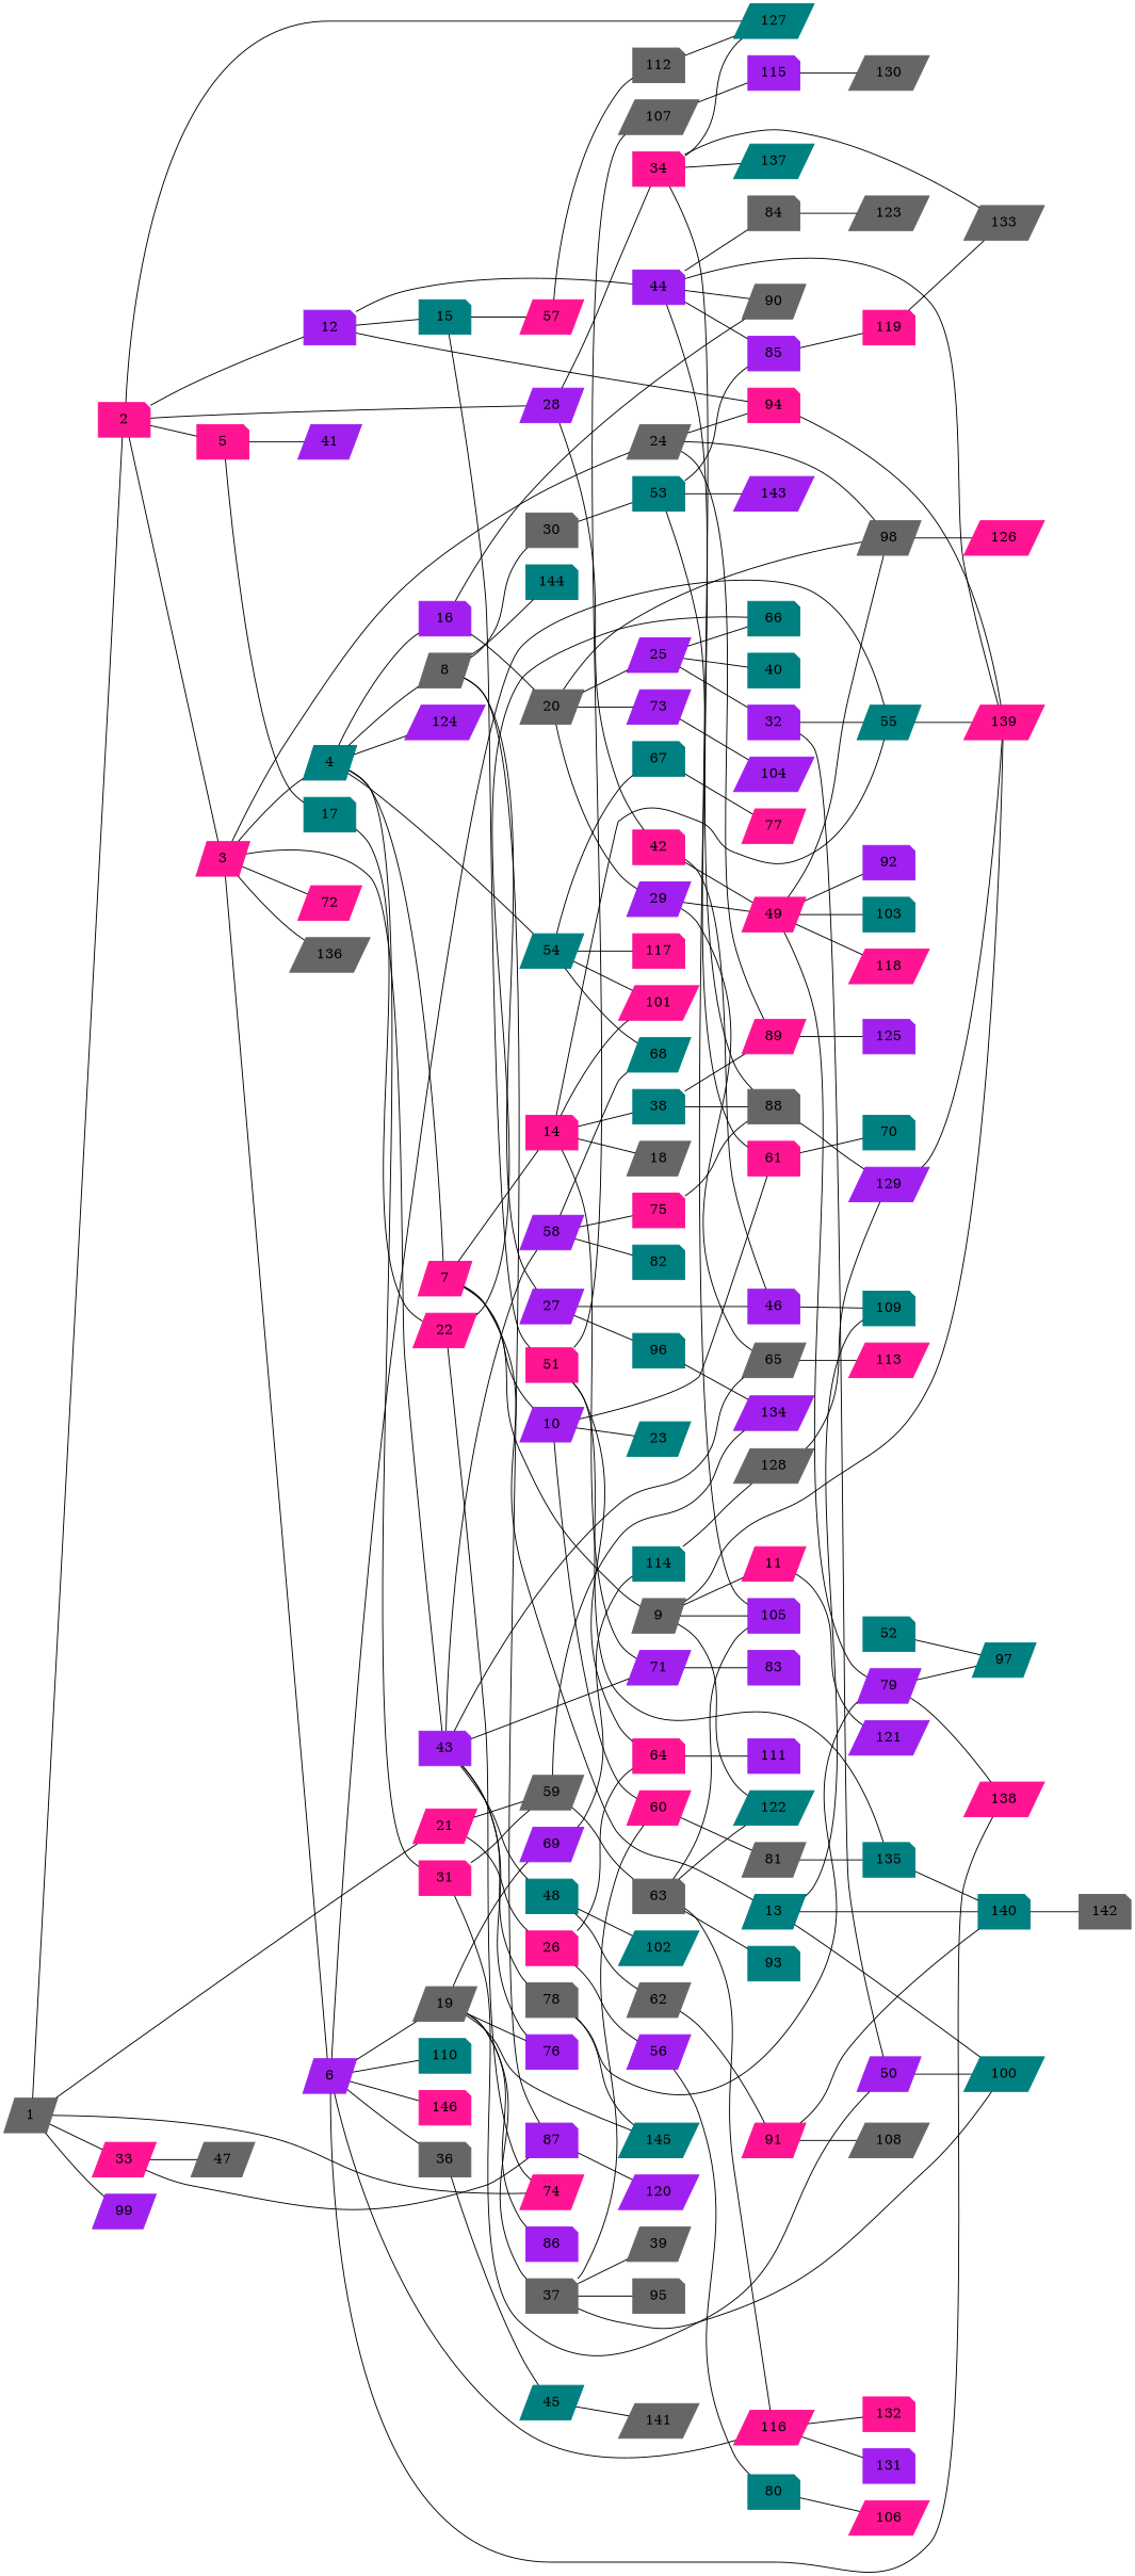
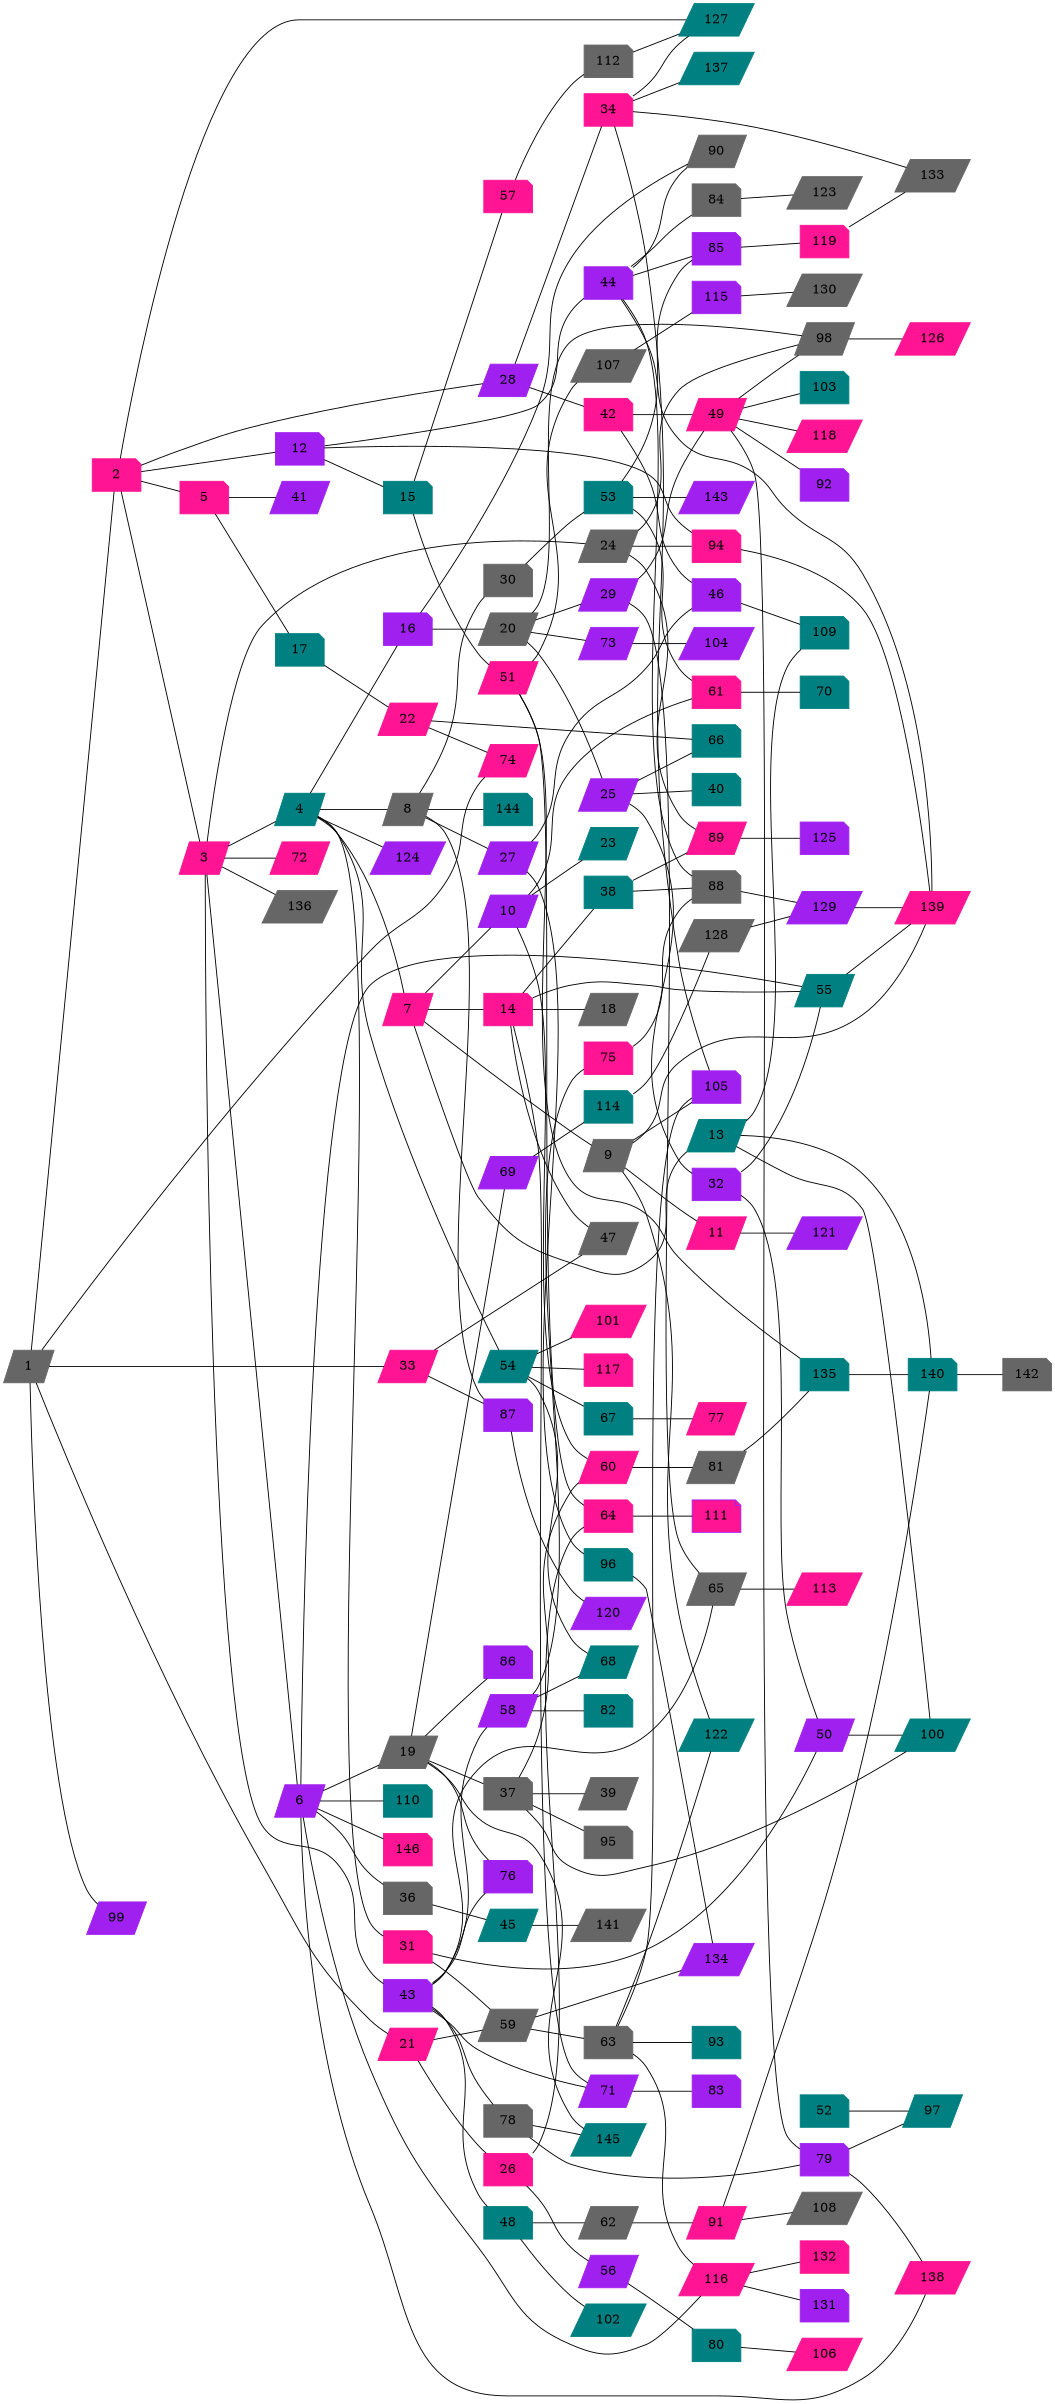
  graph {
    rankdir=LR
    node [color=purple shape=parallelogram style=filled]
    1 [color=gray40]
    2 [color=deeppink shape=note]
    21 [color=deeppink]
    33 [color=deeppink]
    74 [color=deeppink]
    99
    3 [color=deeppink]
    5 [color=deeppink shape=note]
    12 [shape=note]
    28
    127 [color=teal]
    26 [color=deeppink shape=note]
    59 [color=gray40]
    87 [shape=note]
    47 [color=gray40]
    4 [color=teal]
    6
    24 [color=gray40]
    43 [shape=note]
    72 [color=deeppink]
    136 [color=gray40]
    17 [color=teal shape=note]
    41
    15 [color=teal shape=note]
    44 [shape=note]
    94 [color=deeppink shape=note]
    34 [color=deeppink shape=note]
    42 [color=deeppink shape=note]
    7 [color=deeppink]
    8 [color=gray40]
    16 [shape=note]
    31 [color=deeppink shape=note]
    54 [color=teal]
    124
    19 [color=gray40]
    36 [color=gray40 shape=note]
    55 [color=teal]
    110 [color=teal shape=note]
    116 [color=deeppink]
    138 [color=deeppink]
    146 [color=deeppink shape=note]
    98 [color=gray40]
    89 [color=deeppink]
    71
    76 [shape=note]
    65 [color=gray40]
    48 [color=teal shape=note]
    58
    78 [color=gray40 shape=note]
    9 [color=gray40]
    10
    13 [color=teal]
    14 [color=deeppink shape=note]
    27
    30 [color=gray40 shape=note]
    144 [color=teal shape=note]
    20 [color=gray40]
    90 [color=gray40]
    50
    67 [color=teal shape=note]
    68 [color=teal]
    101 [color=deeppink]
    117 [color=deeppink shape=note]
    22 [color=deeppink]
    37 [color=gray40 shape=note]
    69
    86 [shape=note]
    145 [color=teal]
    45 [color=teal]
    139 [color=deeppink]
    131 [shape=note]
    132 [color=deeppink shape=note]
    11 [color=deeppink]
    105 [shape=note]
    122 [color=teal]
    23 [color=teal]
    60 [color=deeppink]
    61 [color=deeppink shape=note]
    100 [color=teal]
    109 [color=teal shape=note]
    140 [color=teal shape=note]
    18 [color=gray40]
    38 [color=teal shape=note]
    46 [shape=note]
    96 [color=teal shape=note]
    53 [color=teal shape=note]
    120
    121
    81 [color=gray40]
    70 [color=teal shape=note]
-   51 [color=deeppink shape=note]
-   57 [color=deeppink]
+   51 [color=deeppink]
+   57 [color=deeppink shape=note]
    88 [color=gray40 shape=note]
    84 [color=gray40 shape=note]
    85 [shape=note]
    142 [color=gray40 shape=note]
    83 [shape=note]
    64 [color=deeppink shape=note]
    107 [color=gray40]
    135 [color=teal shape=note]
    112 [color=gray40 shape=note]
    25
    29
    73
    66 [color=teal shape=note]
    39 [color=gray40]
    95 [color=gray40 shape=note]
    114 [color=teal shape=note]
    32 [shape=note]
    40 [color=teal shape=note]
    49 [color=deeppink]
    104
    126 [color=deeppink]
    56
    63 [color=gray40 shape=note]
    134
    125 [shape=note]
    80 [color=teal shape=note]
-   111 [shape=note]
+   111 [shape=note fillcolor=deeppink]
    133 [color=gray40]
    137 [color=teal]
-   79
+   79 [shape=note]
    92 [shape=note]
    103 [color=teal shape=note]
    118 [color=deeppink]
    113 [color=deeppink]
    143
    52 [color=teal shape=note]
    97 [color=teal]
    141 [color=gray40]
    129
    62 [color=gray40]
    102 [color=teal]
    75 [color=deeppink shape=note]
    82 [color=teal shape=note]
    123 [color=gray40]
    119 [color=deeppink shape=note]
    91 [color=deeppink]
    115 [shape=note]
    77 [color=deeppink]
    106 [color=deeppink]
    93 [color=teal shape=note]
    108 [color=gray40]
    128 [color=gray40]
    130 [color=gray40]
    1 -- 2
    1 -- 21
    1 -- 33
    1 -- 74
    1 -- 99
    2 -- 3
    2 -- 5
    2 -- 12
    2 -- 28
    2 -- 127
    21 -- 26
    21 -- 59
    33 -- 87
    33 -- 47
    3 -- 4
    3 -- 6
    3 -- 24
    3 -- 43
    3 -- 72
    3 -- 136
    5 -- 17
    5 -- 41
    12 -- 15
    12 -- 44
    12 -- 94
    28 -- 34
    28 -- 42
    26 -- 64
    26 -- 56
    59 -- 63
    59 -- 134
    87 -- 120
    4 -- 7
    4 -- 8
    4 -- 16
    4 -- 31
    4 -- 54
    4 -- 124
    6 -- 19
    6 -- 36
    6 -- 55
    6 -- 110
    6 -- 116
    6 -- 138
    6 -- 146
    24 -- 94
    24 -- 98
    24 -- 89
    43 -- 71
    43 -- 76
    43 -- 65
    43 -- 48
    43 -- 58
    43 -- 78
    17 -- 22
    15 -- 51
    15 -- 57
    44 -- 90
    44 -- 139
    44 -- 88
    44 -- 84
    44 -- 85
    94 -- 139
    34 -- 127
    34 -- 105
    34 -- 133
    34 -- 137
    42 -- 46
    42 -- 49
    7 -- 9
    7 -- 10
    7 -- 13
    7 -- 14
    8 -- 87
    8 -- 27
    8 -- 30
    8 -- 144
    16 -- 20
    16 -- 90
    31 -- 59
    31 -- 50
    54 -- 67
    54 -- 68
    54 -- 101
    54 -- 117
    19 -- 76
    19 -- 37
    19 -- 69
    19 -- 86
    19 -- 145
    36 -- 45
    55 -- 139
    116 -- 131
    116 -- 132
    98 -- 126
    89 -- 125
    71 -- 83
    65 -- 113
    48 -- 62
    48 -- 102
    58 -- 68
    58 -- 75
    58 -- 82
    78 -- 145
    78 -- 79
    9 -- 139
    9 -- 11
    9 -- 105
    9 -- 122
    10 -- 23
    10 -- 60
    10 -- 61
    13 -- 100
    13 -- 109
    13 -- 140
-   14 -- 101
+   14 -- 47
    14 -- 55
    14 -- 71
    14 -- 18
    14 -- 38
    27 -- 46
    27 -- 96
    30 -- 53
    20 -- 98
    20 -- 25
    20 -- 29
    20 -- 73
    50 -- 100
    67 -- 77
    22 -- 74
    22 -- 66
    37 -- 60
    37 -- 100
    37 -- 39
    37 -- 95
    69 -- 114
    45 -- 141
    11 -- 121
    60 -- 81
    61 -- 70
    140 -- 142
    38 -- 89
    38 -- 88
    46 -- 109
    96 -- 134
    53 -- 61
    53 -- 85
    53 -- 143
    81 -- 135
    51 -- 64
    51 -- 107
    51 -- 135
    57 -- 112
    88 -- 129
    84 -- 123
    85 -- 119
    64 -- 111
    107 -- 115
    135 -- 140
    112 -- 127
    25 -- 66
    25 -- 32
    25 -- 40
    29 -- 65
    29 -- 49
    73 -- 104
    114 -- 128
    32 -- 55
    32 -- 50
    49 -- 98
    49 -- 79
    49 -- 92
    49 -- 103
    49 -- 118
    56 -- 80
    63 -- 116
    63 -- 105
    63 -- 122
    63 -- 93
    80 -- 106
    79 -- 138
    79 -- 97
    52 -- 97
    129 -- 139
    62 -- 91
    75 -- 88
    119 -- 133
    91 -- 140
    91 -- 108
    115 -- 130
    128 -- 129
  }
